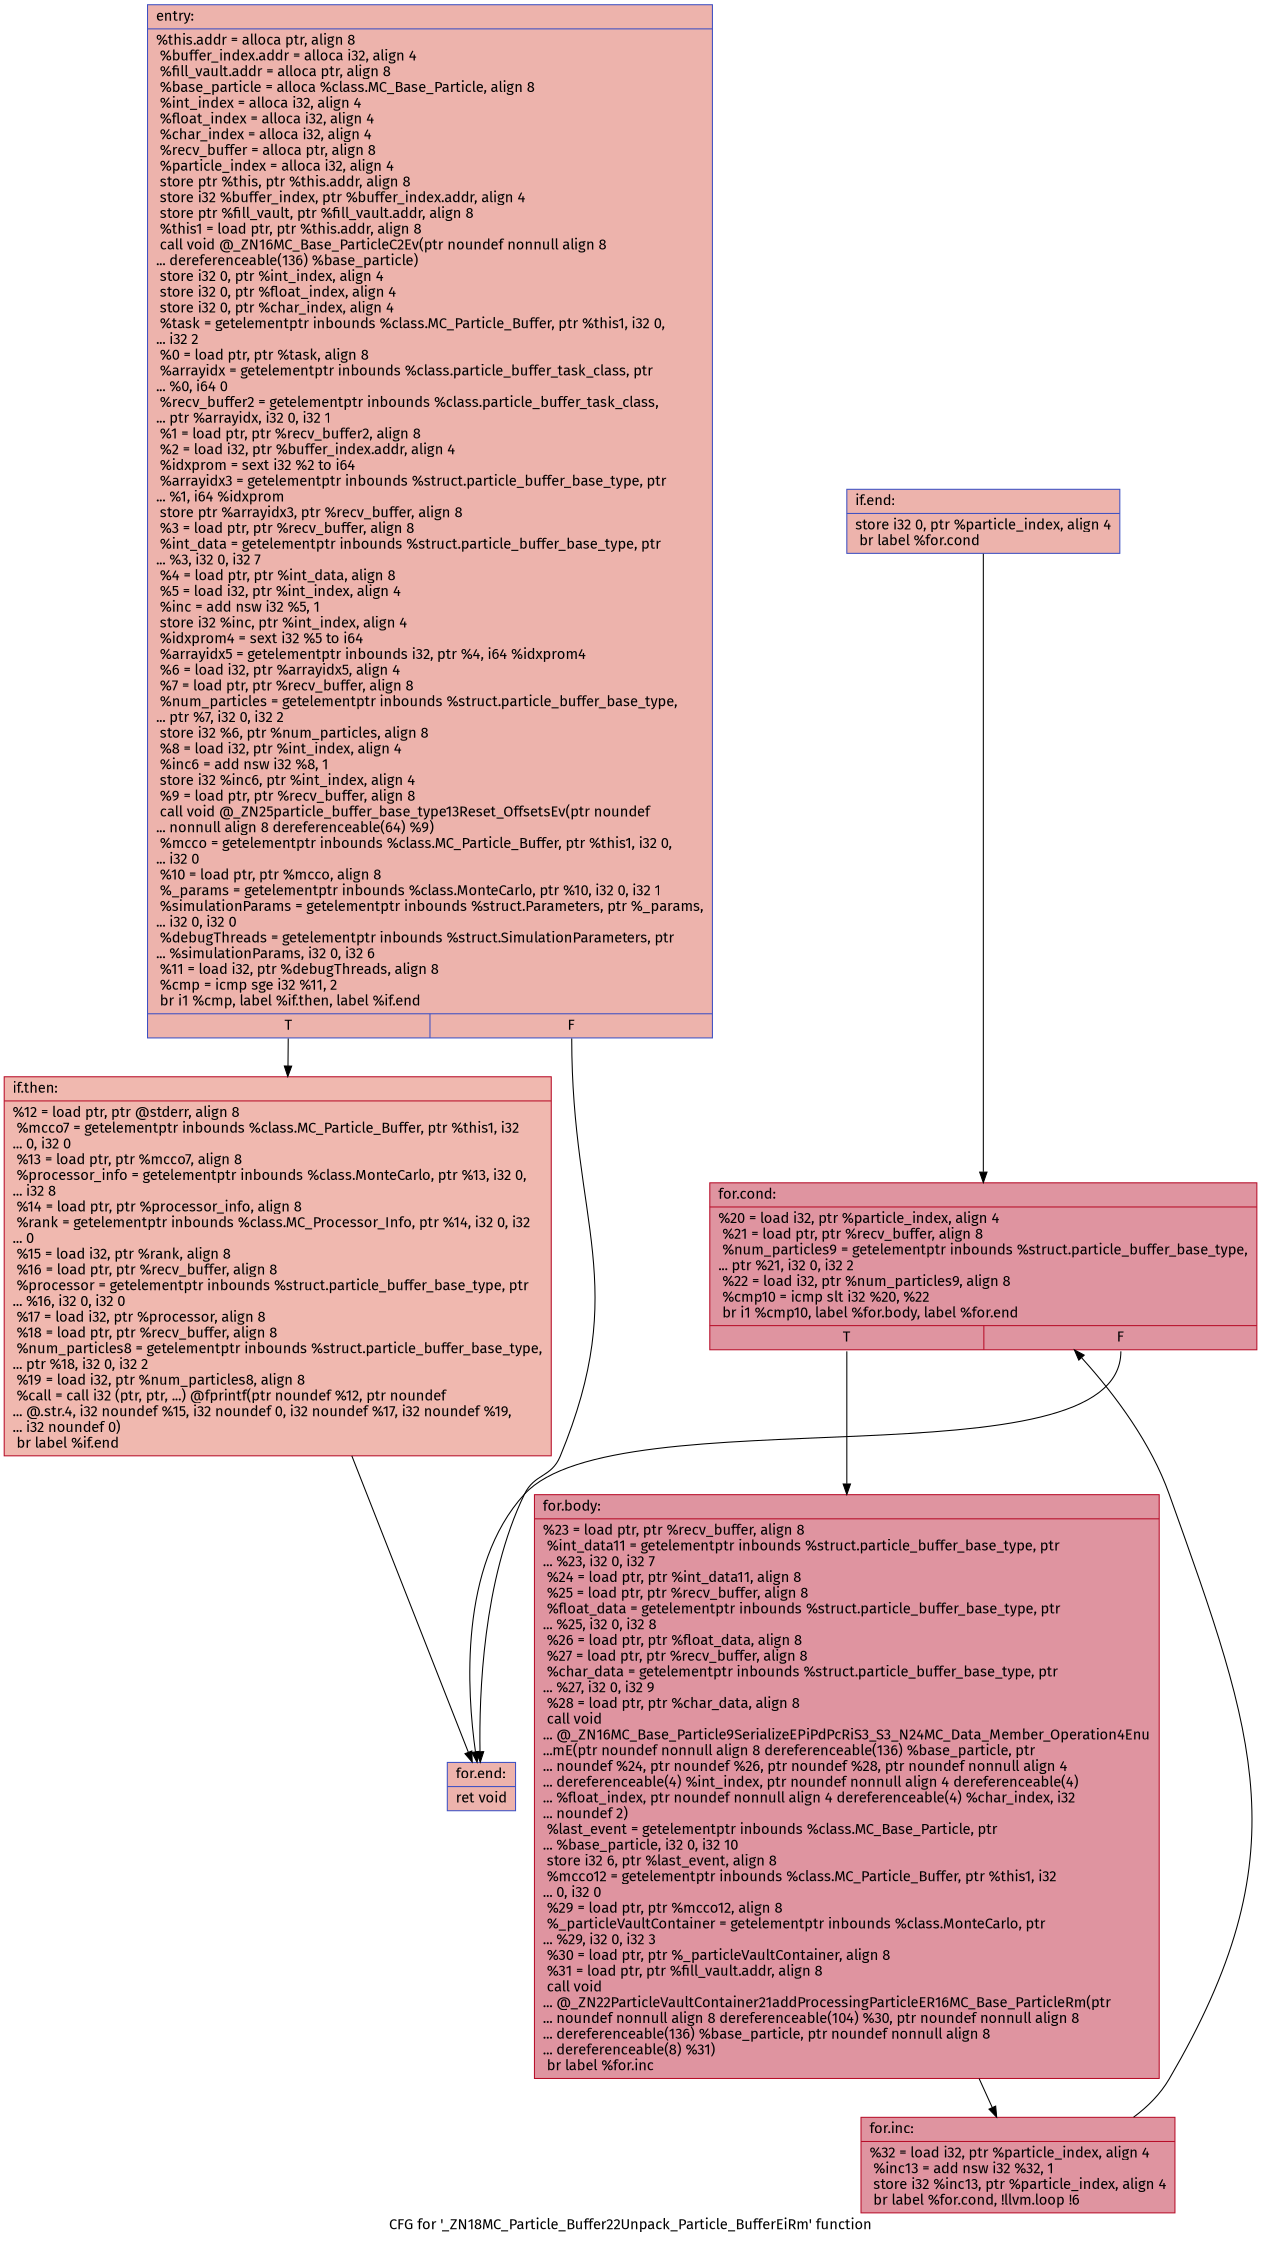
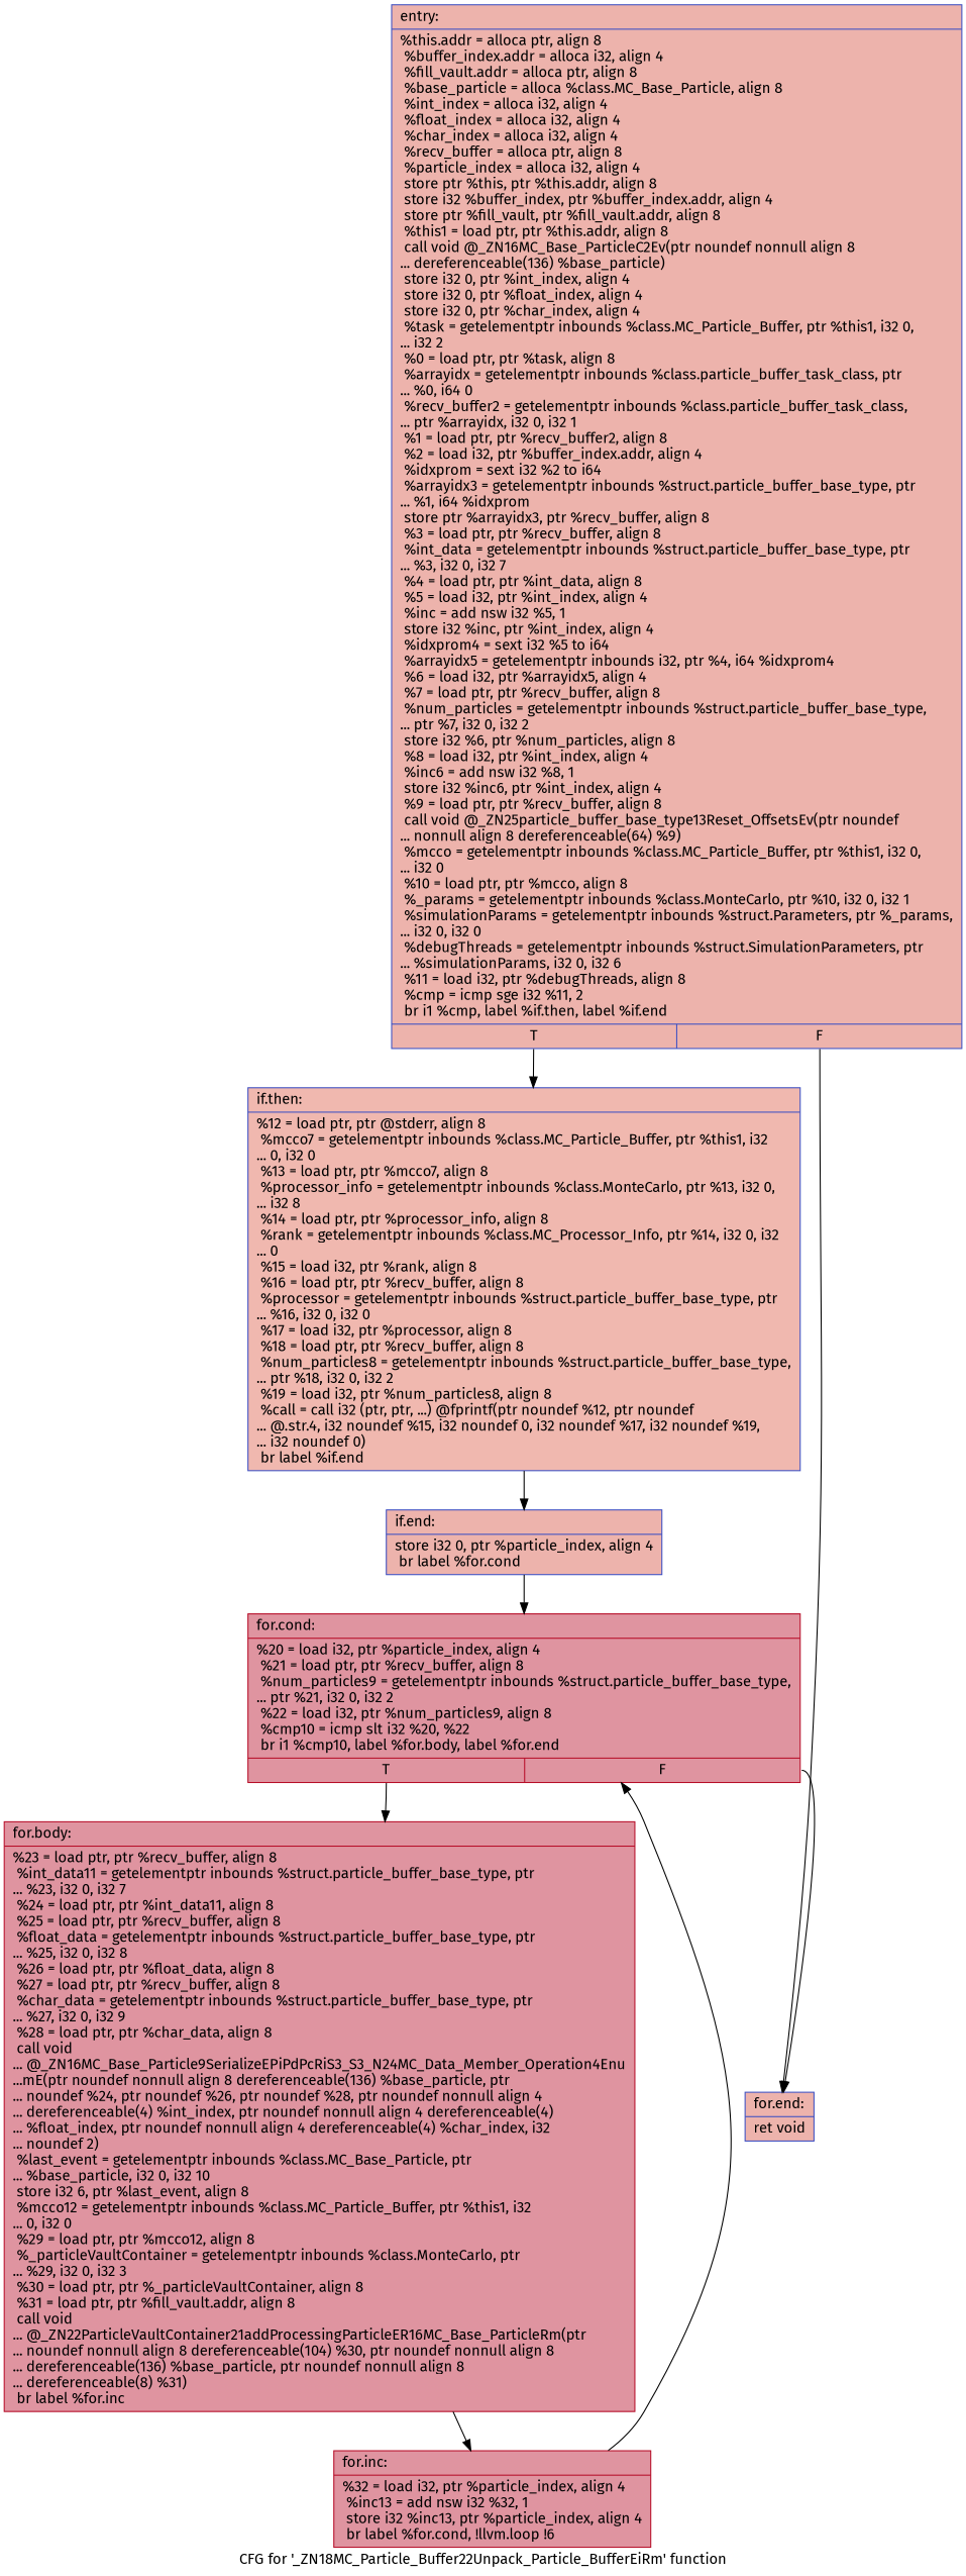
  digraph {
    fontname="Fira Sans"
    label="CFG for '_ZN18MC_Particle_Buffer22Unpack_Particle_BufferEiRm' function"
    node [color="#3d50c3ff" fillcolor="#d6524470" fontname="Fira Sans" shape=record style=filled]
    edge [fontname="Fira Sans"]
    n1 [label="{entry:\l|  %this.addr = alloca ptr, align 8\l  %buffer_index.addr = alloca i32, align 4\l  %fill_vault.addr = alloca ptr, align 8\l  %base_particle = alloca %class.MC_Base_Particle, align 8\l  %int_index = alloca i32, align 4\l  %float_index = alloca i32, align 4\l  %char_index = alloca i32, align 4\l  %recv_buffer = alloca ptr, align 8\l  %particle_index = alloca i32, align 4\l  store ptr %this, ptr %this.addr, align 8\l  store i32 %buffer_index, ptr %buffer_index.addr, align 4\l  store ptr %fill_vault, ptr %fill_vault.addr, align 8\l  %this1 = load ptr, ptr %this.addr, align 8\l  call void @_ZN16MC_Base_ParticleC2Ev(ptr noundef nonnull align 8\l... dereferenceable(136) %base_particle)\l  store i32 0, ptr %int_index, align 4\l  store i32 0, ptr %float_index, align 4\l  store i32 0, ptr %char_index, align 4\l  %task = getelementptr inbounds %class.MC_Particle_Buffer, ptr %this1, i32 0,\l... i32 2\l  %0 = load ptr, ptr %task, align 8\l  %arrayidx = getelementptr inbounds %class.particle_buffer_task_class, ptr\l... %0, i64 0\l  %recv_buffer2 = getelementptr inbounds %class.particle_buffer_task_class,\l... ptr %arrayidx, i32 0, i32 1\l  %1 = load ptr, ptr %recv_buffer2, align 8\l  %2 = load i32, ptr %buffer_index.addr, align 4\l  %idxprom = sext i32 %2 to i64\l  %arrayidx3 = getelementptr inbounds %struct.particle_buffer_base_type, ptr\l... %1, i64 %idxprom\l  store ptr %arrayidx3, ptr %recv_buffer, align 8\l  %3 = load ptr, ptr %recv_buffer, align 8\l  %int_data = getelementptr inbounds %struct.particle_buffer_base_type, ptr\l... %3, i32 0, i32 7\l  %4 = load ptr, ptr %int_data, align 8\l  %5 = load i32, ptr %int_index, align 4\l  %inc = add nsw i32 %5, 1\l  store i32 %inc, ptr %int_index, align 4\l  %idxprom4 = sext i32 %5 to i64\l  %arrayidx5 = getelementptr inbounds i32, ptr %4, i64 %idxprom4\l  %6 = load i32, ptr %arrayidx5, align 4\l  %7 = load ptr, ptr %recv_buffer, align 8\l  %num_particles = getelementptr inbounds %struct.particle_buffer_base_type,\l... ptr %7, i32 0, i32 2\l  store i32 %6, ptr %num_particles, align 8\l  %8 = load i32, ptr %int_index, align 4\l  %inc6 = add nsw i32 %8, 1\l  store i32 %inc6, ptr %int_index, align 4\l  %9 = load ptr, ptr %recv_buffer, align 8\l  call void @_ZN25particle_buffer_base_type13Reset_OffsetsEv(ptr noundef\l... nonnull align 8 dereferenceable(64) %9)\l  %mcco = getelementptr inbounds %class.MC_Particle_Buffer, ptr %this1, i32 0,\l... i32 0\l  %10 = load ptr, ptr %mcco, align 8\l  %_params = getelementptr inbounds %class.MonteCarlo, ptr %10, i32 0, i32 1\l  %simulationParams = getelementptr inbounds %struct.Parameters, ptr %_params,\l... i32 0, i32 0\l  %debugThreads = getelementptr inbounds %struct.SimulationParameters, ptr\l... %simulationParams, i32 0, i32 6\l  %11 = load i32, ptr %debugThreads, align 8\l  %cmp = icmp sge i32 %11, 2\l  br i1 %cmp, label %if.then, label %if.end\l|{<s0>T|<s1>F}}"]
-   n2 [color="#b70d28ff" fillcolor="#dc5d4a70" label="{if.then:\l|  %12 = load ptr, ptr @stderr, align 8\l  %mcco7 = getelementptr inbounds %class.MC_Particle_Buffer, ptr %this1, i32\l... 0, i32 0\l  %13 = load ptr, ptr %mcco7, align 8\l  %processor_info = getelementptr inbounds %class.MonteCarlo, ptr %13, i32 0,\l... i32 8\l  %14 = load ptr, ptr %processor_info, align 8\l  %rank = getelementptr inbounds %class.MC_Processor_Info, ptr %14, i32 0, i32\l... 0\l  %15 = load i32, ptr %rank, align 8\l  %16 = load ptr, ptr %recv_buffer, align 8\l  %processor = getelementptr inbounds %struct.particle_buffer_base_type, ptr\l... %16, i32 0, i32 0\l  %17 = load i32, ptr %processor, align 8\l  %18 = load ptr, ptr %recv_buffer, align 8\l  %num_particles8 = getelementptr inbounds %struct.particle_buffer_base_type,\l... ptr %18, i32 0, i32 2\l  %19 = load i32, ptr %num_particles8, align 8\l  %call = call i32 (ptr, ptr, ...) @fprintf(ptr noundef %12, ptr noundef\l... @.str.4, i32 noundef %15, i32 noundef 0, i32 noundef %17, i32 noundef %19,\l... i32 noundef 0)\l  br label %if.end\l}"]
+   n2 [fillcolor="#dc5d4a70" label="{if.then:\l|  %12 = load ptr, ptr @stderr, align 8\l  %mcco7 = getelementptr inbounds %class.MC_Particle_Buffer, ptr %this1, i32\l... 0, i32 0\l  %13 = load ptr, ptr %mcco7, align 8\l  %processor_info = getelementptr inbounds %class.MonteCarlo, ptr %13, i32 0,\l... i32 8\l  %14 = load ptr, ptr %processor_info, align 8\l  %rank = getelementptr inbounds %class.MC_Processor_Info, ptr %14, i32 0, i32\l... 0\l  %15 = load i32, ptr %rank, align 8\l  %16 = load ptr, ptr %recv_buffer, align 8\l  %processor = getelementptr inbounds %struct.particle_buffer_base_type, ptr\l... %16, i32 0, i32 0\l  %17 = load i32, ptr %processor, align 8\l  %18 = load ptr, ptr %recv_buffer, align 8\l  %num_particles8 = getelementptr inbounds %struct.particle_buffer_base_type,\l... ptr %18, i32 0, i32 2\l  %19 = load i32, ptr %num_particles8, align 8\l  %call = call i32 (ptr, ptr, ...) @fprintf(ptr noundef %12, ptr noundef\l... @.str.4, i32 noundef %15, i32 noundef 0, i32 noundef %17, i32 noundef %19,\l... i32 noundef 0)\l  br label %if.end\l}"]
    n3 [label="{for.end:\l|  ret void\l}"]
    n4 [label="{if.end:\l|  store i32 0, ptr %particle_index, align 4\l  br label %for.cond\l}"]
    n5 [color="#b70d28ff" fillcolor="#b70d2870" label="{for.cond:\l|  %20 = load i32, ptr %particle_index, align 4\l  %21 = load ptr, ptr %recv_buffer, align 8\l  %num_particles9 = getelementptr inbounds %struct.particle_buffer_base_type,\l... ptr %21, i32 0, i32 2\l  %22 = load i32, ptr %num_particles9, align 8\l  %cmp10 = icmp slt i32 %20, %22\l  br i1 %cmp10, label %for.body, label %for.end\l|{<s0>T|<s1>F}}"]
    n6 [color="#b70d28ff" fillcolor="#b70d2870" label="{for.body:\l|  %23 = load ptr, ptr %recv_buffer, align 8\l  %int_data11 = getelementptr inbounds %struct.particle_buffer_base_type, ptr\l... %23, i32 0, i32 7\l  %24 = load ptr, ptr %int_data11, align 8\l  %25 = load ptr, ptr %recv_buffer, align 8\l  %float_data = getelementptr inbounds %struct.particle_buffer_base_type, ptr\l... %25, i32 0, i32 8\l  %26 = load ptr, ptr %float_data, align 8\l  %27 = load ptr, ptr %recv_buffer, align 8\l  %char_data = getelementptr inbounds %struct.particle_buffer_base_type, ptr\l... %27, i32 0, i32 9\l  %28 = load ptr, ptr %char_data, align 8\l  call void\l... @_ZN16MC_Base_Particle9SerializeEPiPdPcRiS3_S3_N24MC_Data_Member_Operation4Enu\l...mE(ptr noundef nonnull align 8 dereferenceable(136) %base_particle, ptr\l... noundef %24, ptr noundef %26, ptr noundef %28, ptr noundef nonnull align 4\l... dereferenceable(4) %int_index, ptr noundef nonnull align 4 dereferenceable(4)\l... %float_index, ptr noundef nonnull align 4 dereferenceable(4) %char_index, i32\l... noundef 2)\l  %last_event = getelementptr inbounds %class.MC_Base_Particle, ptr\l... %base_particle, i32 0, i32 10\l  store i32 6, ptr %last_event, align 8\l  %mcco12 = getelementptr inbounds %class.MC_Particle_Buffer, ptr %this1, i32\l... 0, i32 0\l  %29 = load ptr, ptr %mcco12, align 8\l  %_particleVaultContainer = getelementptr inbounds %class.MonteCarlo, ptr\l... %29, i32 0, i32 3\l  %30 = load ptr, ptr %_particleVaultContainer, align 8\l  %31 = load ptr, ptr %fill_vault.addr, align 8\l  call void\l... @_ZN22ParticleVaultContainer21addProcessingParticleER16MC_Base_ParticleRm(ptr\l... noundef nonnull align 8 dereferenceable(104) %30, ptr noundef nonnull align 8\l... dereferenceable(136) %base_particle, ptr noundef nonnull align 8\l... dereferenceable(8) %31)\l  br label %for.inc\l}"]
    n7 [color="#b70d28ff" fillcolor="#b70d2870" label="{for.inc:\l|  %32 = load i32, ptr %particle_index, align 4\l  %inc13 = add nsw i32 %32, 1\l  store i32 %inc13, ptr %particle_index, align 4\l  br label %for.cond, !llvm.loop !6\l}"]
    n1 -> n2 [tailport=s0]
    n1 -> n3 [tailport=s1]
-   n2 -> n3
+   n2 -> n4
    n4 -> n5
    n5 -> n3 [tailport=s1]
    n5 -> n6 [tailport=s0]
    n6 -> n7
    n7 -> n5
  }
